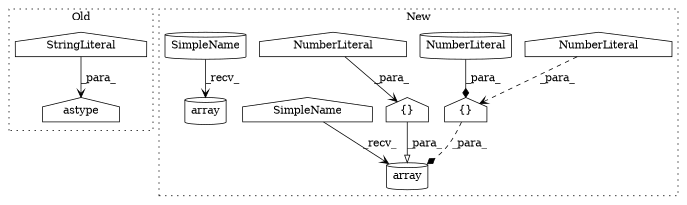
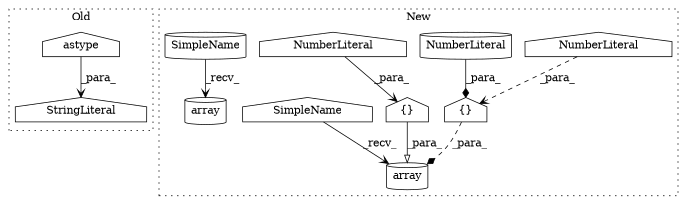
  digraph {
    node [a=32 l=3 shape=house]
    edge [style=solid arrowhead=vee]
    n1 [l="7,1" label=astype s="876,887"]
    n2 [a=45 l=4 label=StringLiteral s=883]
    n3 [l="6,1" label=array s="1360,1459" shape=cylinder]
    n4 [a=4 l="1,1" label="{}" s="1441,1457"]
    n5 [a=34 label=NumberLiteral s=1446]
    n6 [a=34 label=NumberLiteral s=1442 shape=cylinder]
    n7 [l="6,1" label=array s="1717,1754" shape=cylinder]
    n8 [a=4 l="1,1" label="{}" s="1380,1398"]
    n9 [a=34 label=NumberLiteral s=1389]
    n10 [a=42 l=5 label=SimpleName s=1354]
    n11 [a=42 l=5 label=SimpleName s=1711 shape=cylinder]
    subgraph cluster_1 {
      label=Old
      style=dotted
      n1
      n2
    }
    subgraph cluster_2 {
      label=New
      style=dotted
      n3
      n4
      n5
      n6
      n7
      n8
      n9
      n10
      n11
    }
-   n2 -> n1 [label=_para_]
+   n1 -> n2 [label=_para_]
    n4 -> n3 [label=_para_ style=dashed arrowhead=diamond]
    n5 -> n4 [label=_para_ style=dashed]
    n6 -> n4 [label=_para_ arrowhead=diamond]
    n8 -> n3 [label=_para_ arrowhead=onormal]
    n9 -> n8 [label=_para_]
    n10 -> n3 [label=_recv_]
    n11 -> n7 [label=_recv_]
  }
